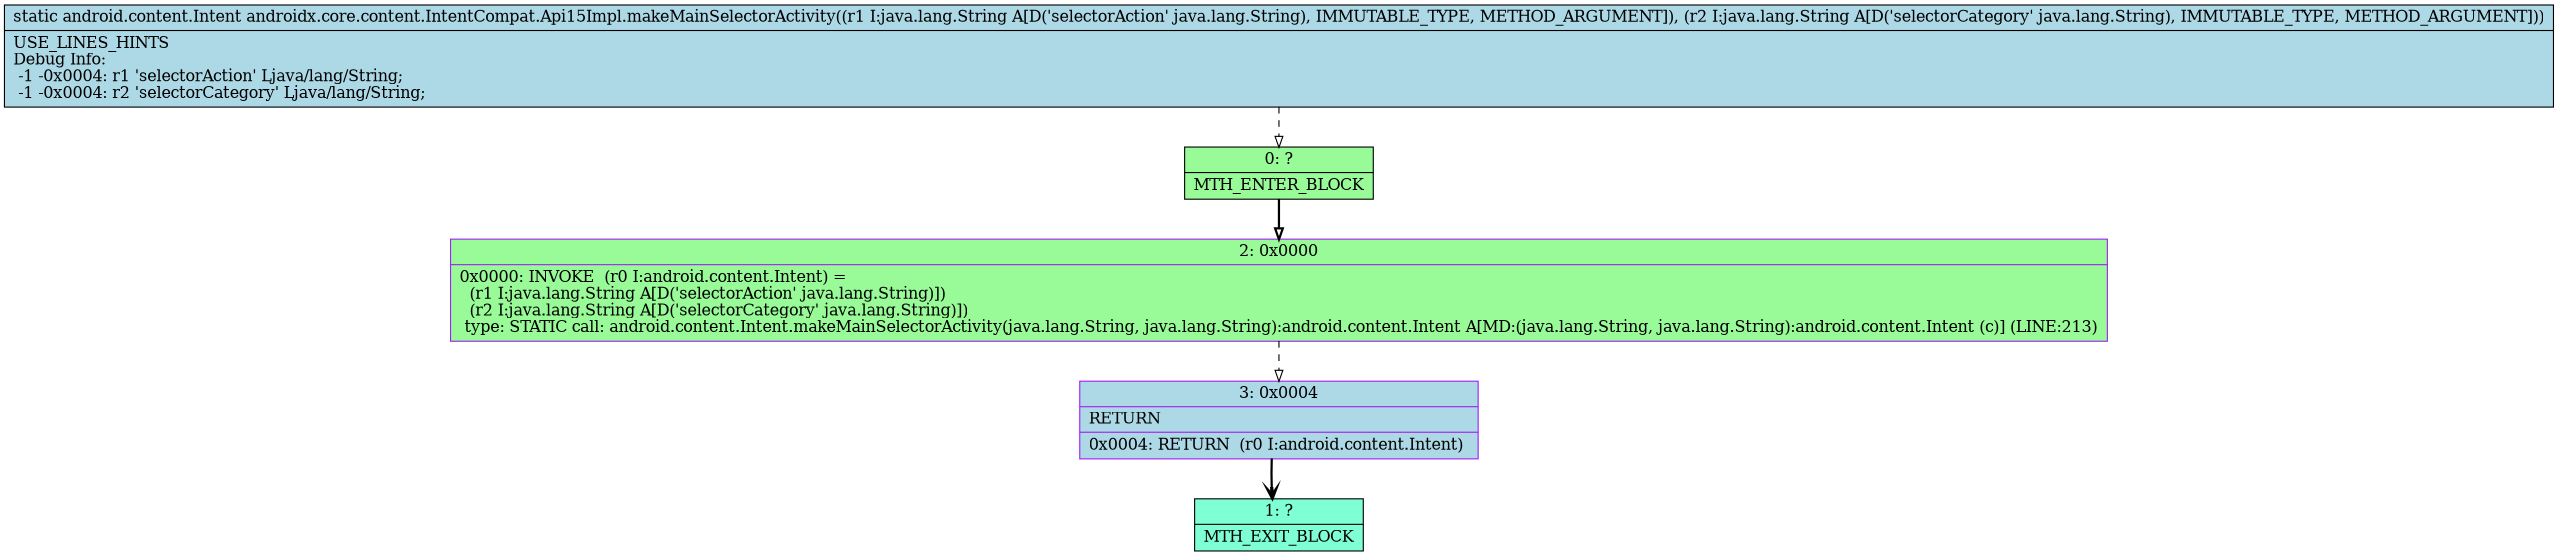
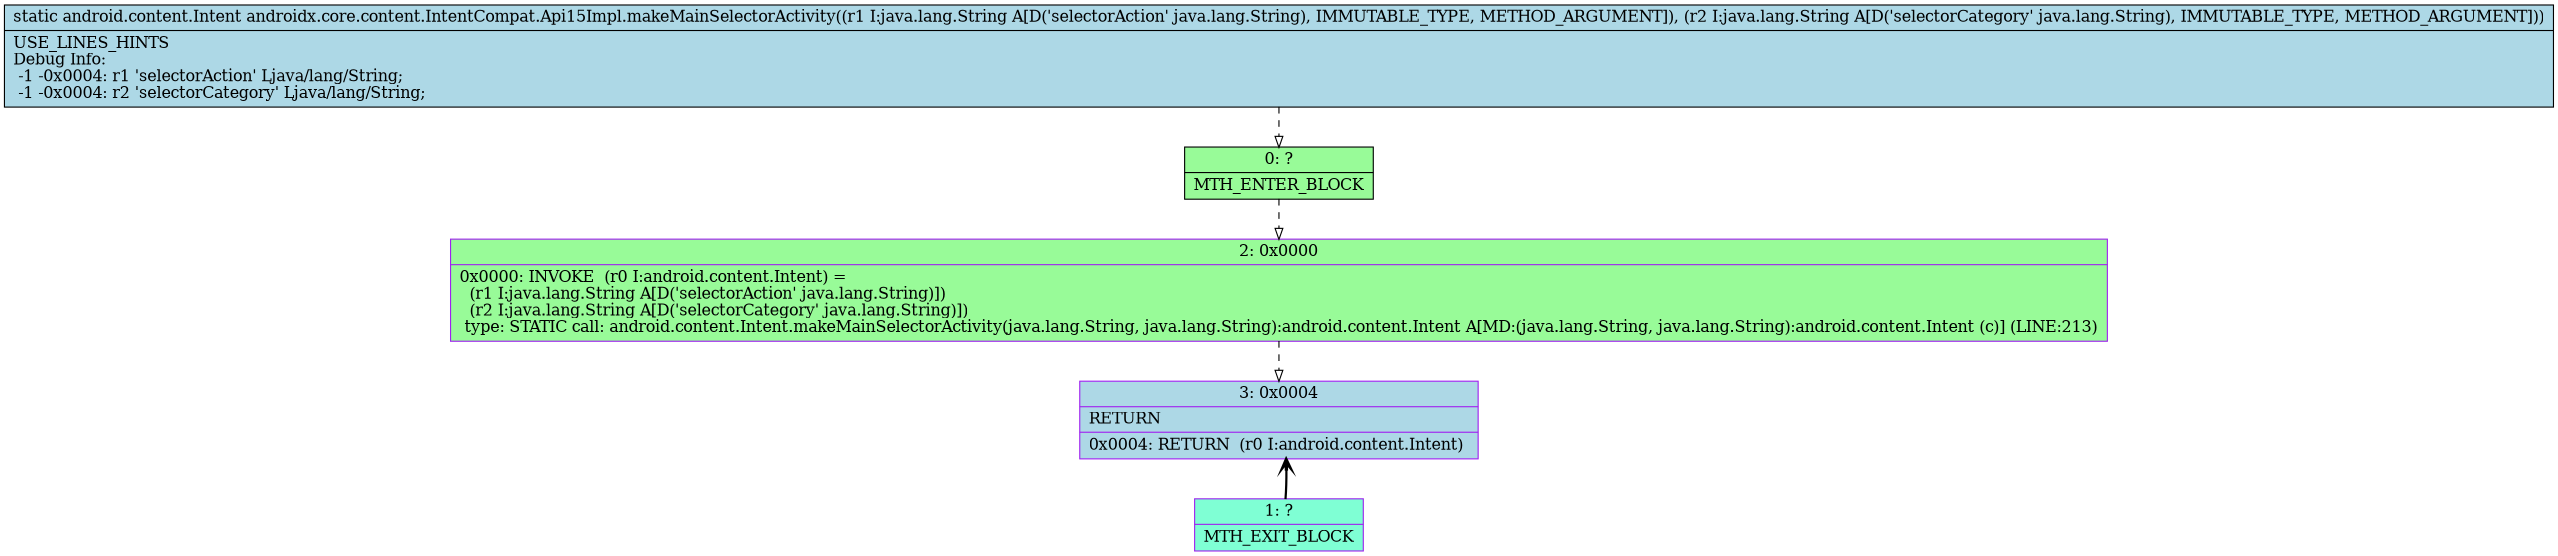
  digraph {
    node [color=black fillcolor=palegreen shape=record style=filled]
    edge [arrowhead=onormal style=bold]
    n1 [label="{0\:\ ?|MTH_ENTER_BLOCK\l}"]
    n2 [color=purple label="{2\:\ 0x0000|0x0000: INVOKE  (r0 I:android.content.Intent) = \l  (r1 I:java.lang.String A[D('selectorAction' java.lang.String)])\l  (r2 I:java.lang.String A[D('selectorCategory' java.lang.String)])\l type: STATIC call: android.content.Intent.makeMainSelectorActivity(java.lang.String, java.lang.String):android.content.Intent A[MD:(java.lang.String, java.lang.String):android.content.Intent (c)] (LINE:213)\l}"]
    n3 [color=purple fillcolor=lightblue label="{3\:\ 0x0004|RETURN\l|0x0004: RETURN  (r0 I:android.content.Intent) \l}"]
-   n4 [fillcolor=aquamarine label="{1\:\ ?|MTH_EXIT_BLOCK\l}"]
+   n4 [color=purple fillcolor=aquamarine label="{1\:\ ?|MTH_EXIT_BLOCK\l}"]
    n5 [fillcolor=lightblue label="{static android.content.Intent androidx.core.content.IntentCompat.Api15Impl.makeMainSelectorActivity((r1 I:java.lang.String A[D('selectorAction' java.lang.String), IMMUTABLE_TYPE, METHOD_ARGUMENT]), (r2 I:java.lang.String A[D('selectorCategory' java.lang.String), IMMUTABLE_TYPE, METHOD_ARGUMENT]))  | USE_LINES_HINTS\lDebug Info:\l  \-1 \-0x0004: r1 'selectorAction' Ljava\/lang\/String;\l  \-1 \-0x0004: r2 'selectorCategory' Ljava\/lang\/String;\l}"]
-   n1 -> n2
+   n1 -> n2 [style=dashed]
    n2 -> n3 [style=dashed]
-   n3 -> n4 [arrowhead=vee]
+   n4 -> n3 [arrowhead=vee]
    n5 -> n1 [style=dashed]
  }
